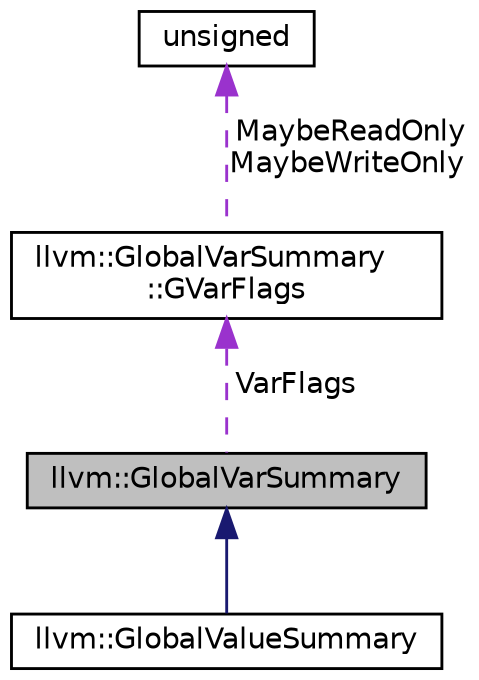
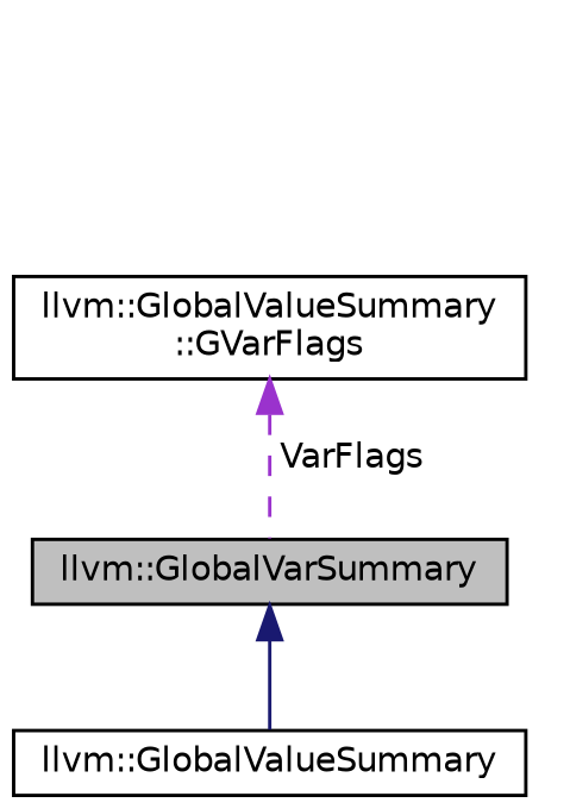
  digraph {
    node [color=black fontname=Helvetica fontsize=10 shape=box]
    edge [color=darkorchid3 dir=back fontname=Helvetica fontsize=10 labelfontname=Helvetica labelfontsize=10 style=dashed]
    n1 [fillcolor=grey75 fontcolor=black height=0.2 label="llvm::GlobalVarSummary" style=filled width=0.4]
    n2 [height=0.2 label="llvm::GlobalValueSummary" width=0.4]
-   n3 [height=0.2 label="llvm::GlobalVarSummary\l::GVarFlags" width=0.4]
-   n4 [height=0.2 label=unsigned width=0.4]
+   n3 [height=0.2 label="llvm::GlobalValueSummary\l::GVarFlags" width=0.4]
    n1 -> n2 [color=midnightblue style=solid]
    n3 -> n1 [label=" VarFlags"]
-   n4 -> n3 [label=" MaybeReadOnly\nMaybeWriteOnly"]
  }
